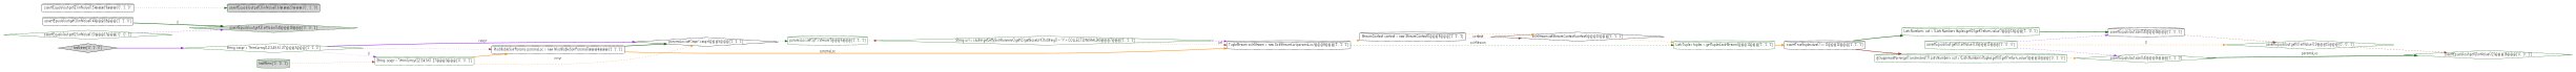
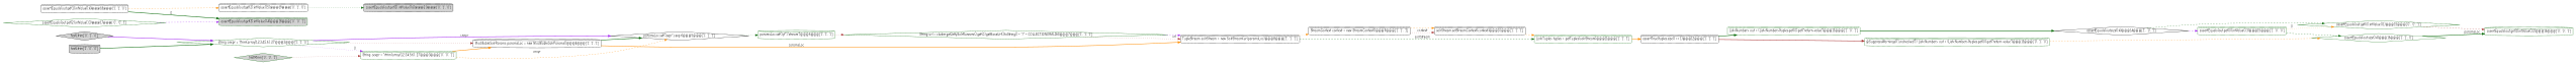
  digraph {
    fontname="Comic Neue"
    rankdir=LR
    node [color=darkgreen fillcolor=white fontname="Comic Neue" shape=cylinder style=filled]
    edge [color=darkgreen fontname="Comic Neue" style=dashed]
-   n1 [color=black label="assertEquals(out.size(),4)@@@14@@@['1', '0', '1']"]
+   n1 [color=black label="assertEquals(out.size(),4)@@@14@@@['1', '0', '1']" shape=diamond]
    n2 [label="assertEquals(out.get(0).intValue(),1)@@@15@@@['0', '0', '1']" shape=diamond]
    n3 [label="assertEquals(out.get(0).intValue(),3)@@@15@@@['1', '0', '0']"]
-   n4 [label="assertEquals(out.get(1).intValue(),2)@@@16@@@['0', '0', '1']" shape=diamond]
+   n4 [label="assertEquals(out.get(1).intValue(),2)@@@16@@@['0', '0', '1']"]
    n5 [label="assertEquals(out.size(),4)@@@16@@@['1', '1', '0']" shape=diamond]
    n6 [color=black label="StreamContext context = new StreamContext()@@@9@@@['1', '1', '1']"]
-   n7 [color=black label="solrStream.setStreamContext(context)@@@10@@@['1', '1', '1']" shape=diamond]
+   n7 [color=black label="solrStream.setStreamContext(context)@@@10@@@['1', '1', '1']"]
    n8 [label="List<Tuple> tuples = getTuples(solrStream)@@@11@@@['1', '1', '1']"]
    n9 [label="@SuppressWarnings({\"unchecked\"}) List<Number> out = (List<Number>)tuples.get(0).get(\"return-value\")@@@13@@@['0', '1', '0']"]
-   n10 [fillcolor=lightgray label="testRtrim['0', '0', '1']"]
+   n10 [fillcolor=lightgray label="testRtrim['0', '0', '1']" shape=diamond]
    n11 [label="String cexpr = \"rtrim(array(1,2,3,4,5,6), 2)\"@@@3@@@['0', '0', '1']"]
    n12 [color=black label="paramsLoc.set(\"expr\",cexpr)@@@5@@@['1', '1', '1']" shape=diamond]
    n13 [color=black label="ModifiableSolrParams paramsLoc = new ModifiableSolrParams()@@@4@@@['1', '1', '1']"]
    n14 [label="paramsLoc.set(\"qt\",\"/stream\")@@@6@@@['1', '1', '1']"]
    n15 [label="String url = cluster.getJettySolrRunners().get(0).getBaseUrl().toString() + \"/\" + COLLECTIONORALIAS@@@7@@@['1', '1', '1']" shape=diamond]
    n16 [color=black label="assertEquals(out.get(1).intValue(),4)@@@18@@@['1', '1', '0']"]
    n17 [color=black label="assertEquals(out.get(2).intValue(),5)@@@19@@@['0', '1', '0']"]
-   n18 [fillcolor=lightgray label="assertEquals(out.get(3).intValue(),4)@@@18@@@['0', '0', '1']" shape=diamond]
+   n18 [fillcolor=lightgray label="assertEquals(out.get(3).intValue(),4)@@@18@@@['0', '0', '1']"]
    n19 [color=black fillcolor=lightgray label="assertEquals(out.get(3).intValue(),6)@@@20@@@['0', '1', '0']"]
    n20 [color=black label="TupleStream solrStream = new SolrStream(url,paramsLoc)@@@8@@@['1', '1', '1']"]
    n21 [label="assertEquals(out.get(2).intValue(),3)@@@17@@@['0', '0', '1']" shape=diamond]
    n22 [color=black label="assertTrue(tuples.size() == 1)@@@12@@@['1', '1', '1']"]
    n23 [color=black fillcolor=lightgray label="testLtrim['0', '1', '0']" shape=diamond]
    n24 [label="String cexpr = \"ltrim(array(1,2,3,4,5,6), 2)\"@@@3@@@['1', '1', '0']" shape=diamond]
    n25 [label="List<Number> out = (List<Number>)tuples.get(0).get(\"return-value\")@@@13@@@['1', '0', '1']"]
-   n1 -> n2 [color=brown]
-   n3 -> n1 [color=purple]
+   n26 [color=black fillcolor=lightgray label="testLtrim['1', '0', '0']"]
+   n1 -> n2
+   n1 -> n3 [color=purple]
    n2 -> n4 [color=brown]
-   n3 -> n2 [color=darkorange label=0]
-   n3 -> n5 [color=purple]
+   n3 -> n2 [color=darkorange label=0 style=dotted]
+   n3 -> n5
    n5 -> n4 [label=paramsLoc style=bold]
    n6 -> n7 [color=darkorange]
    n6 -> n7 [color=brown label=context style=dotted]
    n7 -> n8 [color=darkorange]
    n8 -> n22 [color=darkorange style=bold]
    n9 -> n5 [color=darkorange]
    n10 -> n11 [color=brown style=dotted]
    n11 -> n12 [color=darkorange label=cexpr]
    n11 -> n13 [color=darkorange style=bold]
    n12 -> n14 [style=dotted]
    n13 -> n12 [style=bold]
    n13 -> n20 [color=darkorange label=paramsLoc style=bold]
    n14 -> n15 [color=brown style=dotted]
    n15 -> n20 [color=brown label=url style=dotted]
    n15 -> n20 [color=purple]
+   n16 -> n17 [color=darkorange]
    n16 -> n18 [label=0 style=bold]
    n17 -> n19 [style=dotted]
    n20 -> n6 [color=darkorange style=dotted]
    n20 -> n8 [label=solrStream]
    n21 -> n18 [color=purple]
    n22 -> n9 [color=brown style=bold]
    n22 -> n25 [style=bold]
    n23 -> n24 [color=purple style=bold]
    n24 -> n11 [color=purple label=0 style=dotted]
    n24 -> n12 [color=purple label=cexpr style=bold]
    n24 -> n13 [color=brown style=dotted]
    n25 -> n1 [style=bold]
+   n26 -> n24 [style=bold]
  }
